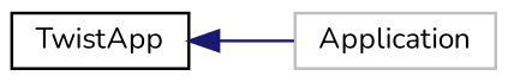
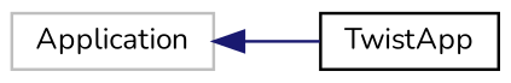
  digraph {
    rankdir=LR
    fontname=Nunito
    node [fillcolor=white fontname=Nunito fontsize=10 shape=record style=filled]
    n1 [color=grey75 height=0.2 label=Application width=0.4]
    n2 [color=black height=0.2 label=TwistApp width=0.4]
-   n2 -> n1 [color=midnightblue dir=back fontname=Nunito fontsize=10 labelfontname=Helvetica labelfontsize=10 style=solid]
+   n1 -> n2 [color=midnightblue dir=back fontname=Nunito fontsize=10 labelfontname=Helvetica labelfontsize=10 style=solid]
  }
